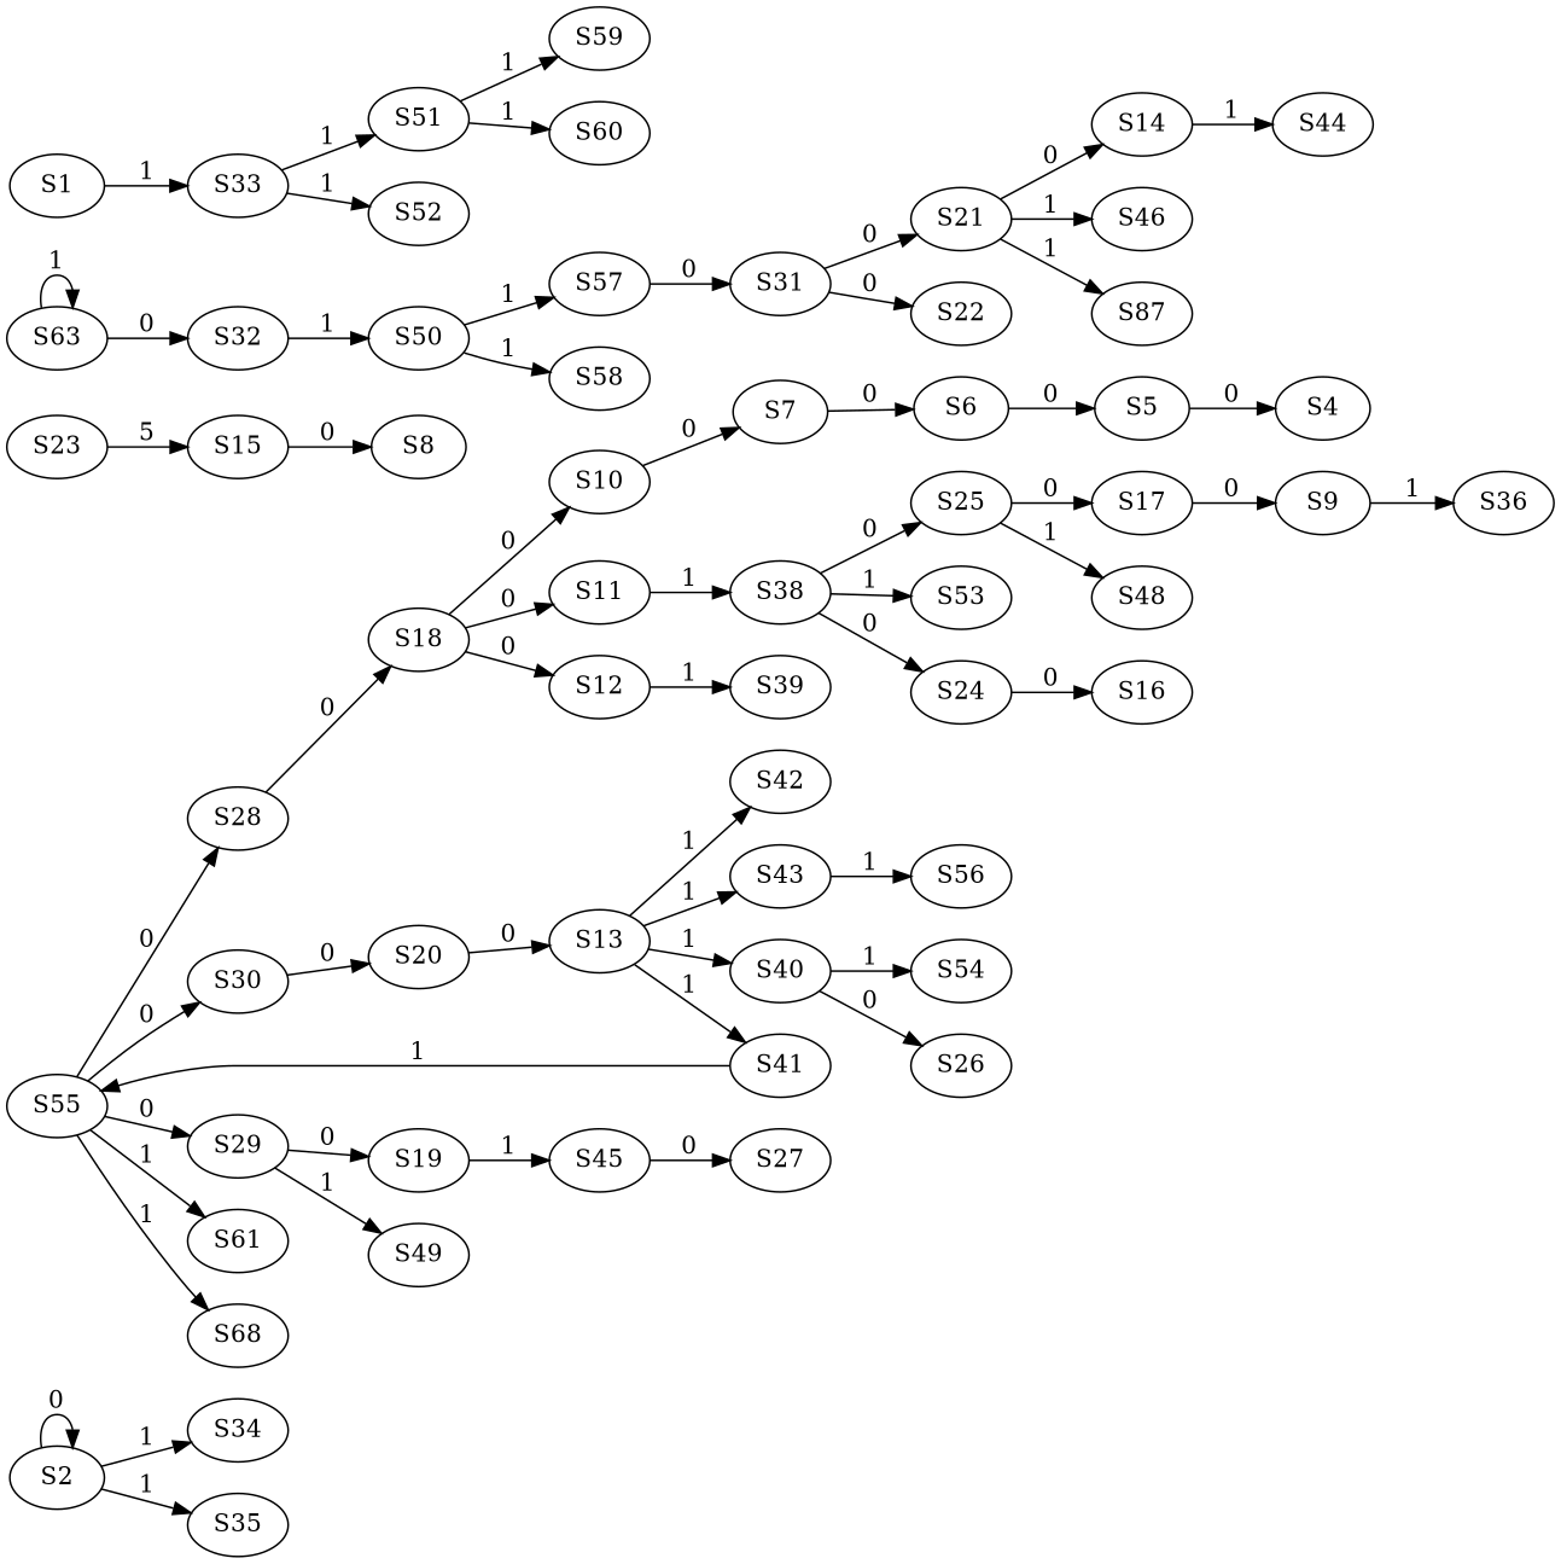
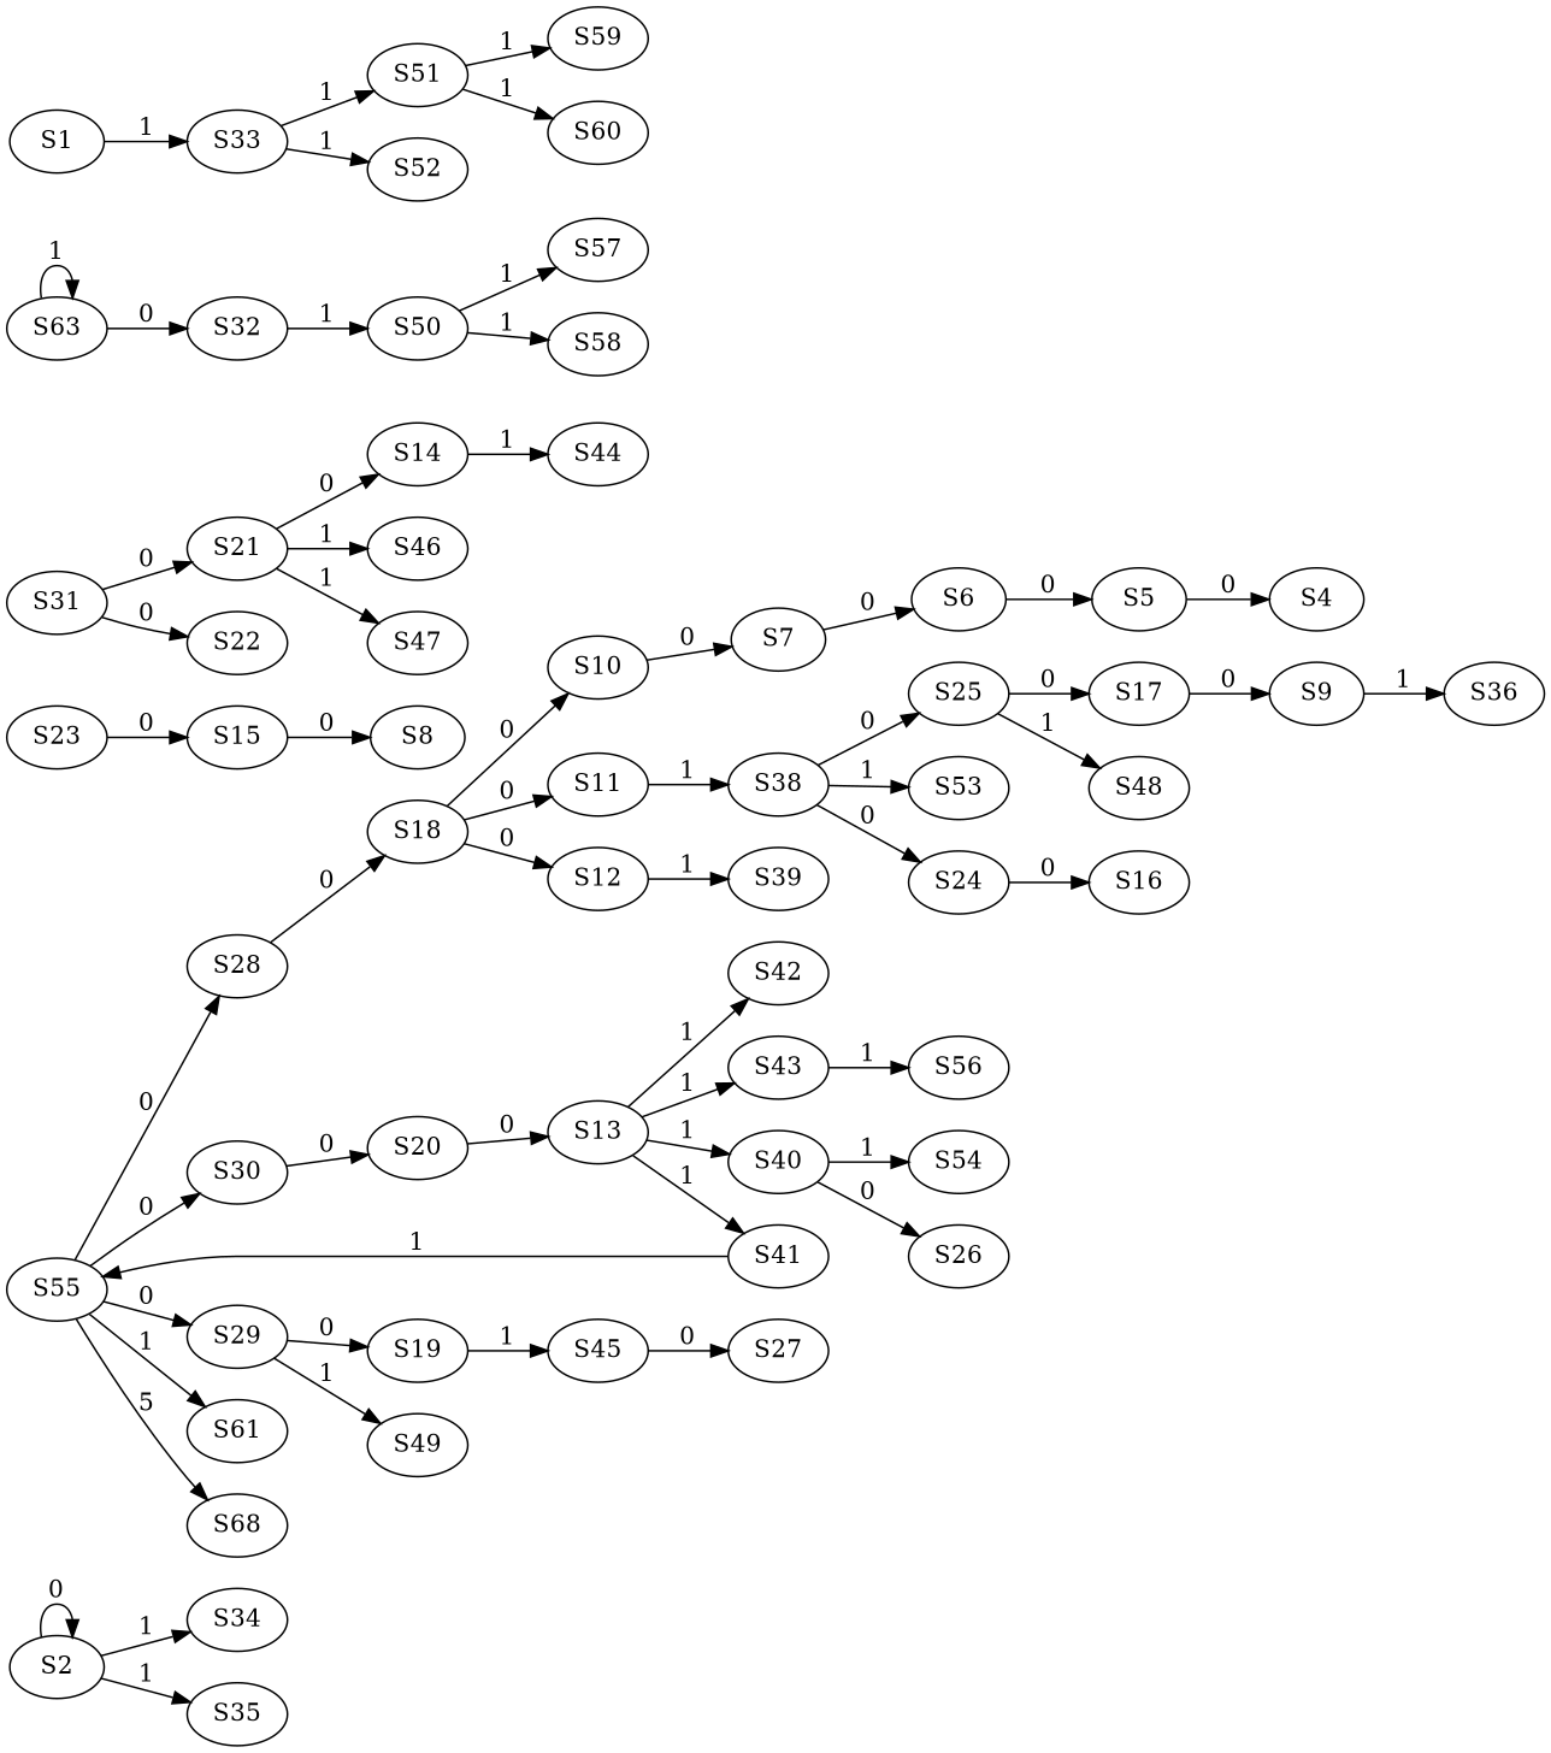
  strict digraph {
    rankdir=LR
    S2
    S34
    S35
    S5
    S4
    S6
    S7
    S10
    S15
    S8
    S17
    S9
    S36
    S18
    S11
    S12
    S38
    S39
    S24
    S25
    S53
    S20
    S13
    S40
    S41
    S42
    S43
    S26
    S54
    S55
    S56
    S21
    S14
    S46
-   S47 [label=S87]
+   S47
    S44
    S23
    S16
    S48
    S28
    S29
    S19
    S49
    S45
    S27
    S30
    S31
    S22
    S61
    n50 [label=S68]
    S57
    S63
    S32
    S50
    S58
    S1
    S33
    S51
    S52
    S59
    S60
    S2 -> S2 [label=0]
    S2 -> S34 [label=1]
    S2 -> S35 [label=1]
    S5 -> S4 [label=0]
    S6 -> S5 [label=0]
    S7 -> S6 [label=0]
    S10 -> S7 [label=0]
    S15 -> S8 [label=0]
    S17 -> S9 [label=0]
    S9 -> S36 [label=1]
    S18 -> S10 [label=0]
    S18 -> S11 [label=0]
    S18 -> S12 [label=0]
    S11 -> S38 [label=1]
    S12 -> S39 [label=1]
    S38 -> S24 [label=0]
    S38 -> S25 [label=0]
    S38 -> S53 [label=1]
    S24 -> S16 [label=0]
    S25 -> S17 [label=0]
    S25 -> S48 [label=1]
    S20 -> S13 [label=0]
    S13 -> S40 [label=1]
    S13 -> S41 [label=1]
    S13 -> S42 [label=1]
    S13 -> S43 [label=1]
    S40 -> S26 [label=0]
    S40 -> S54 [label=1]
    S41 -> S55 [label=1]
    S43 -> S56 [label=1]
    S55 -> S28 [label=0]
    S55 -> S29 [label=0]
    S55 -> S30 [label=0]
    S55 -> S61 [label=1]
-   S55 -> n50 [label=1]
+   S55 -> n50 [label=5]
    S21 -> S14 [label=0]
    S21 -> S46 [label=1]
    S21 -> S47 [label=1]
    S14 -> S44 [label=1]
-   S23 -> S15 [label=5]
+   S23 -> S15 [label=0]
    S28 -> S18 [label=0]
    S29 -> S19 [label=0]
    S29 -> S49 [label=1]
    S19 -> S45 [label=1]
    S45 -> S27 [label=0]
    S30 -> S20 [label=0]
    S31 -> S21 [label=0]
    S31 -> S22 [label=0]
-   S57 -> S31 [label=0]
    S63 -> S63 [label=1]
    S63 -> S32 [label=0]
    S32 -> S50 [label=1]
    S50 -> S57 [label=1]
    S50 -> S58 [label=1]
    S1 -> S33 [label=1]
    S33 -> S51 [label=1]
    S33 -> S52 [label=1]
    S51 -> S59 [label=1]
    S51 -> S60 [label=1]
  }
